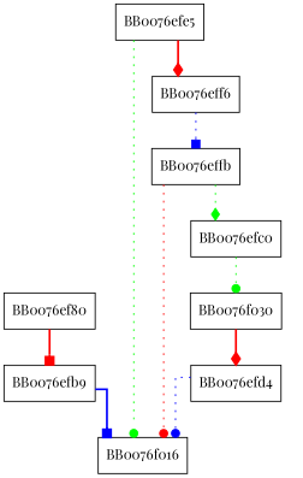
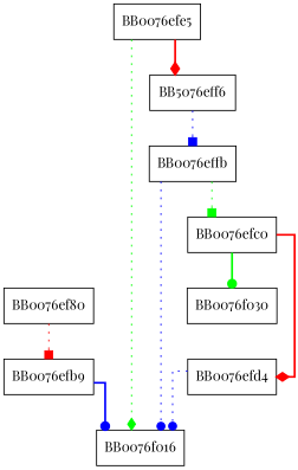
  digraph {
    fontname="Playfair Display"
    splines=ortho
    node [fontname="Playfair Display" shape=box]
    edge [arrowhead=dot color=red fontname="Playfair Display" style=dotted]
    BB0076ef80
    BB0076efb9
    BB0076effb
    BB0076f016
    BB0076efc0
    BB0076f030
    BB0076efd4
    BB0076efe5
-   BB0076eff6
-   BB0076ef80 -> BB0076efb9 [arrowhead=box style=bold]
-   BB0076efb9 -> BB0076f016 [arrowhead=box color=blue style=bold]
-   BB0076effb -> BB0076f016
-   BB0076effb -> BB0076efc0 [arrowhead=diamond color=green]
-   BB0076efc0 -> BB0076f030 [color=green]
-   BB0076f030 -> BB0076efd4 [arrowhead=diamond style=bold]
+   BB0076eff6 [label=BB5076eff6]
+   BB0076ef80 -> BB0076efb9 [arrowhead=box]
+   BB0076efb9 -> BB0076f016 [color=blue style=bold]
+   BB0076effb -> BB0076f016 [color=blue]
+   BB0076effb -> BB0076efc0 [arrowhead=box color=green]
+   BB0076efc0 -> BB0076f030 [color=green style=bold]
+   BB0076efc0 -> BB0076efd4 [arrowhead=diamond style=bold]
    BB0076efd4 -> BB0076f016 [color=blue]
-   BB0076efe5 -> BB0076f016 [color=green]
+   BB0076efe5 -> BB0076f016 [arrowhead=diamond color=green]
    BB0076efe5 -> BB0076eff6 [arrowhead=diamond style=bold]
    BB0076eff6 -> BB0076effb [arrowhead=box color=blue]
  }
